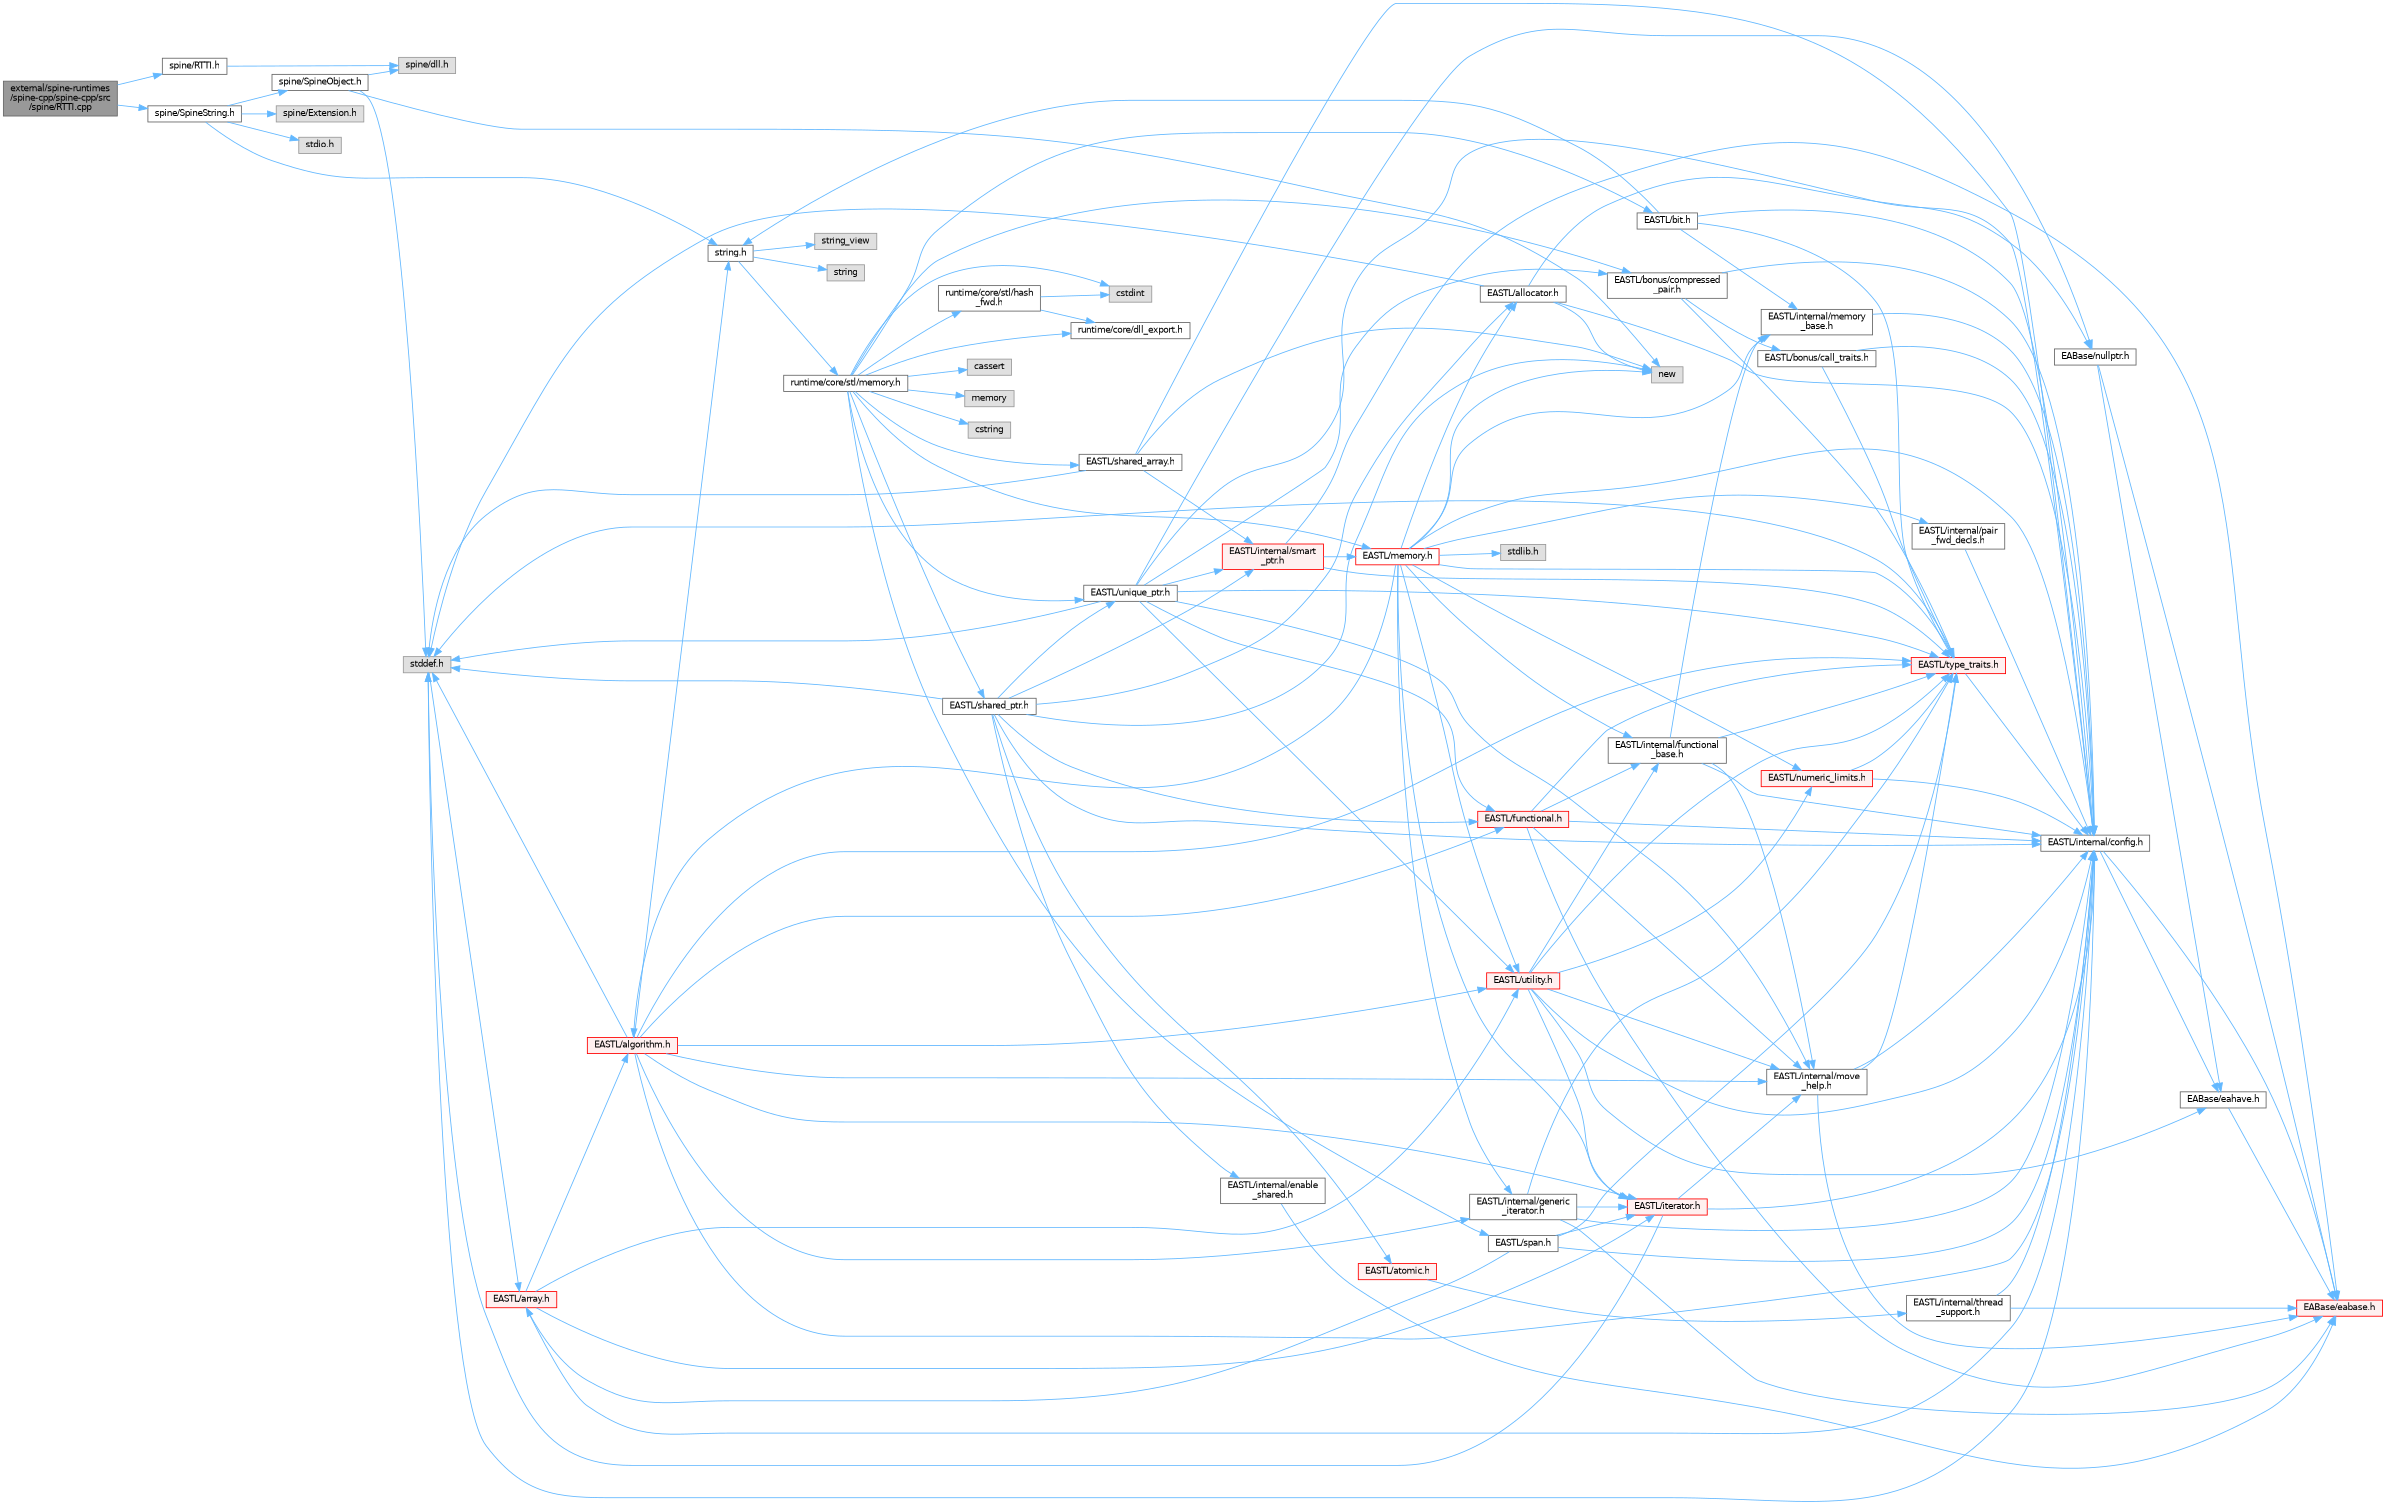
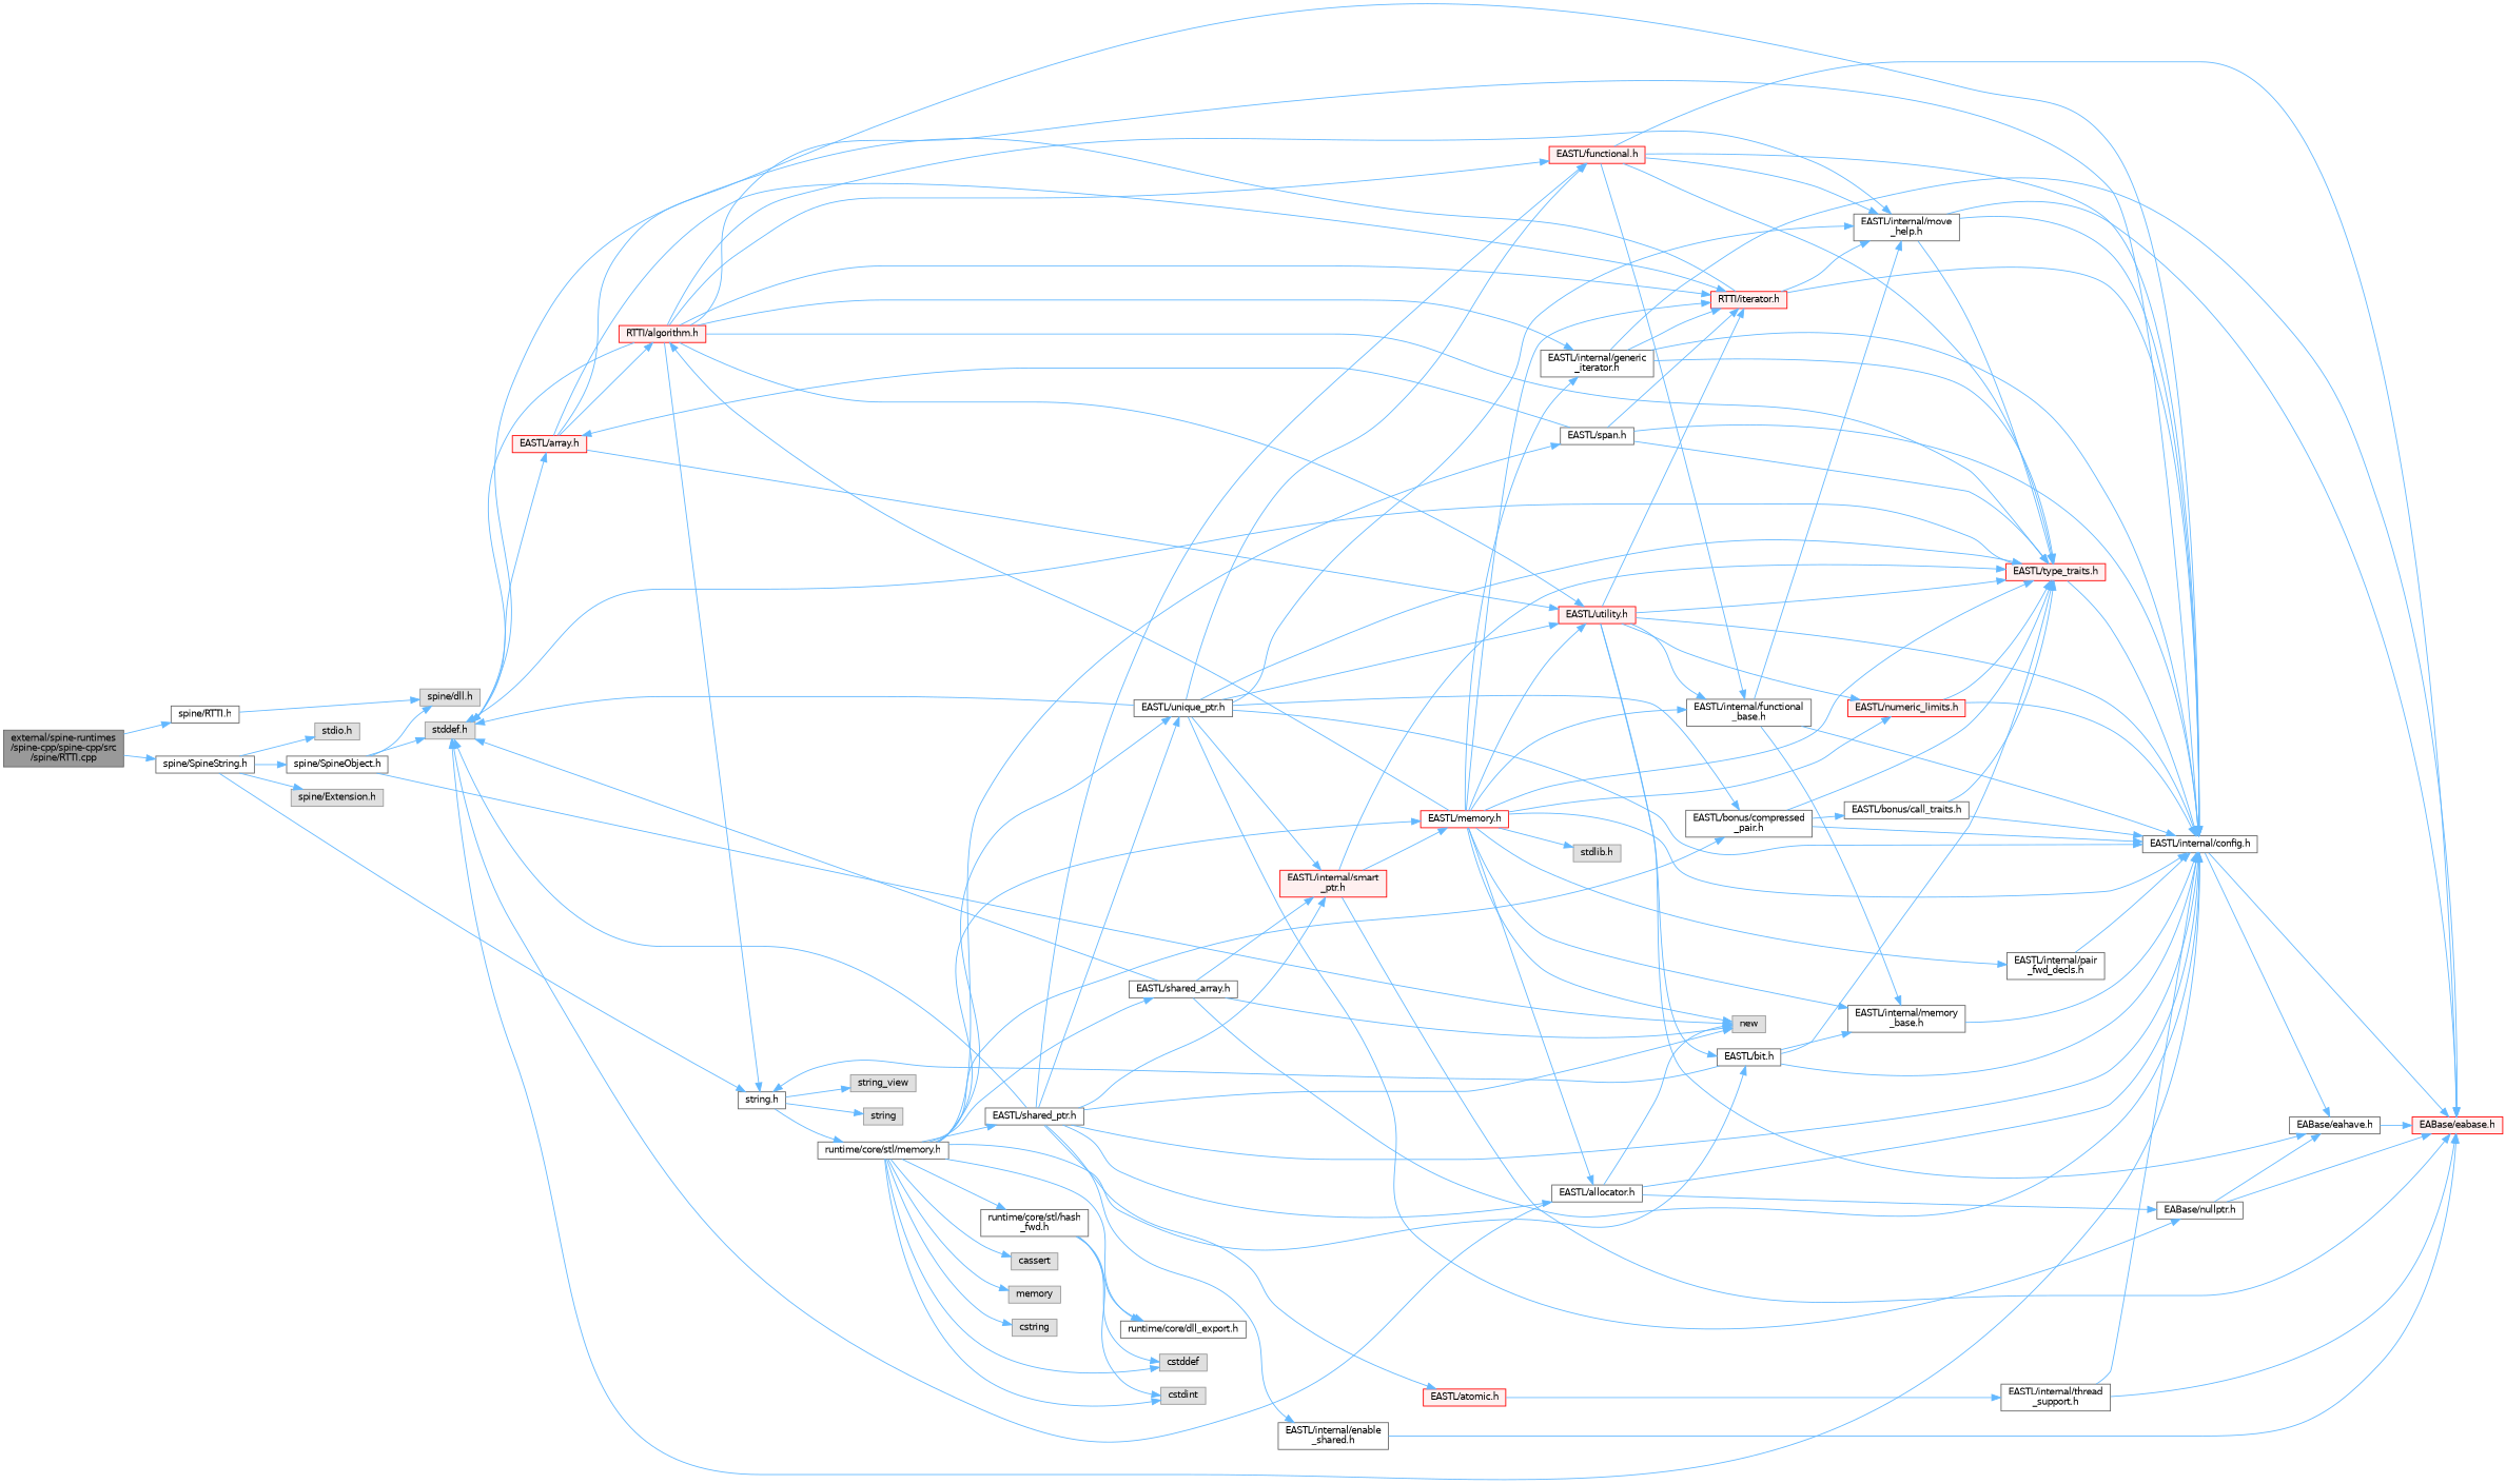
  digraph {
    rankdir=LR
    node [color=grey40 fillcolor=white fontname=Helvetica fontsize=10 shape=box style=filled]
    edge [color=steelblue1 fontname=Helvetica fontsize=10 labelfontname=Helvetica labelfontsize=10 style=solid]
    n1 [color=gray40 fillcolor=grey60 fontcolor=black height=0.2 label="external/spine-runtimes\l/spine-cpp/spine-cpp/src\l/spine/RTTI.cpp" width=0.4]
    n2 [height=0.2 label="spine/RTTI.h" width=0.4]
    n3 [height=0.2 label="spine/SpineString.h" width=0.4]
    n4 [color=grey60 fillcolor="#E0E0E0" height=0.2 label="spine/dll.h" width=0.4]
    n5 [height=0.2 label="spine/SpineObject.h" width=0.4]
    n6 [color=grey60 fillcolor="#E0E0E0" height=0.2 label="spine/Extension.h" width=0.4]
    n7 [height=0.2 label="string.h" width=0.4]
    n8 [color=grey60 fillcolor="#E0E0E0" height=0.2 label="stdio.h" width=0.4]
    n9 [color=grey60 fillcolor="#E0E0E0" height=0.2 label=new width=0.4]
    n10 [color=grey60 fillcolor="#E0E0E0" height=0.2 label="stddef.h" width=0.4]
    n11 [color=grey60 fillcolor="#E0E0E0" height=0.2 label=string width=0.4]
    n12 [color=grey60 fillcolor="#E0E0E0" height=0.2 label=string_view width=0.4]
    n13 [height=0.2 label="runtime/core/stl/memory.h" width=0.4]
    n14 [color=red fillcolor="#FFF0F0" height=0.2 label="EASTL/array.h" width=0.4]
+   n15 [color=grey60 fillcolor="#E0E0E0" height=0.2 label=cstddef width=0.4]
    n16 [color=grey60 fillcolor="#E0E0E0" height=0.2 label=cstdint width=0.4]
    n17 [color=grey60 fillcolor="#E0E0E0" height=0.2 label=cassert width=0.4]
    n18 [color=grey60 fillcolor="#E0E0E0" height=0.2 label=memory width=0.4]
    n19 [color=grey60 fillcolor="#E0E0E0" height=0.2 label=cstring width=0.4]
    n20 [height=0.2 label="EASTL/bit.h" width=0.4]
    n21 [color=red height=0.2 label="EASTL/memory.h" width=0.4]
    n22 [height=0.2 label="EASTL/shared_array.h" width=0.4]
    n23 [height=0.2 label="EASTL/unique_ptr.h" width=0.4]
    n24 [height=0.2 label="EASTL/bonus/compressed\l_pair.h" width=0.4]
    n25 [height=0.2 label="EASTL/shared_ptr.h" width=0.4]
    n26 [height=0.2 label="EASTL/span.h" width=0.4]
    n27 [height=0.2 label="runtime/core/dll_export.h" width=0.4]
    n28 [height=0.2 label="runtime/core/stl/hash\l_fwd.h" width=0.4]
    n29 [height=0.2 label="EASTL/internal/config.h" width=0.4]
    n30 [height=0.2 label="EASTL/internal/memory\l_base.h" width=0.4]
    n31 [color=red fillcolor="#FFF0F0" height=0.2 label="EASTL/type_traits.h" width=0.4]
    n32 [height=0.2 label="EASTL/internal/generic\l_iterator.h" width=0.4]
-   n33 [color=red fillcolor="#FFF0F0" height=0.2 label="EASTL/iterator.h" width=0.4]
+   n33 [color=red fillcolor="#FFF0F0" height=0.2 label="RTTI/iterator.h" width=0.4]
    n34 [height=0.2 label="EASTL/internal/pair\l_fwd_decls.h" width=0.4]
    n35 [height=0.2 label="EASTL/internal/functional\l_base.h" width=0.4]
-   n36 [color=red fillcolor="#FFF0F0" height=0.2 label="EASTL/algorithm.h" width=0.4]
+   n36 [color=red fillcolor="#FFF0F0" height=0.2 label="RTTI/algorithm.h" width=0.4]
    n37 [color=red fillcolor="#FFF0F0" height=0.2 label="EASTL/utility.h" width=0.4]
    n38 [color=red fillcolor="#FFF0F0" height=0.2 label="EASTL/numeric_limits.h" width=0.4]
    n39 [height=0.2 label="EASTL/allocator.h" width=0.4]
    n40 [color=grey60 fillcolor="#E0E0E0" height=0.2 label="stdlib.h" width=0.4]
    n41 [color=red fillcolor="#FFF0F0" height=0.2 label="EASTL/internal/smart\l_ptr.h" width=0.4]
    n42 [height=0.2 label="EASTL/internal/move\l_help.h" width=0.4]
    n43 [color=red fillcolor="#FFF0F0" height=0.2 label="EASTL/functional.h" width=0.4]
    n44 [height=0.2 label="EABase/nullptr.h" width=0.4]
    n45 [height=0.2 label="EASTL/bonus/call_traits.h" width=0.4]
    n46 [color=red fillcolor="#FFF0F0" height=0.2 label="EASTL/atomic.h" width=0.4]
    n47 [height=0.2 label="EASTL/internal/enable\l_shared.h" width=0.4]
    n48 [color=red fillcolor="#FFF0F0" height=0.2 label="EABase/eabase.h" width=0.4]
    n49 [height=0.2 label="EABase/eahave.h" width=0.4]
    n50 [height=0.2 label="EASTL/internal/thread\l_support.h" width=0.4]
    n1 -> n2
    n1 -> n3
    n2 -> n4
    n3 -> n5
    n3 -> n6
    n3 -> n7
    n3 -> n8
    n5 -> n4
    n5 -> n9
    n5 -> n10
    n7 -> n11
    n7 -> n12
    n7 -> n13
    n10 -> n14
+   n13 -> n15
    n13 -> n16
    n13 -> n17
    n13 -> n18
    n13 -> n19
    n13 -> n20
    n13 -> n21
    n13 -> n22
    n13 -> n23
    n13 -> n24
    n13 -> n25
    n13 -> n26
    n13 -> n27
    n13 -> n28
    n14 -> n29
    n14 -> n33
    n14 -> n36
    n14 -> n37
    n20 -> n7
    n20 -> n29
    n20 -> n30
    n20 -> n31
    n21 -> n9
    n21 -> n29
    n21 -> n30
    n21 -> n31
    n21 -> n32
    n21 -> n33
    n21 -> n34
    n21 -> n35
    n21 -> n36
    n21 -> n37
    n21 -> n38
    n21 -> n39
    n21 -> n40
    n22 -> n9
    n22 -> n10
    n22 -> n29
    n22 -> n41
    n23 -> n10
    n23 -> n24
    n23 -> n29
    n23 -> n31
    n23 -> n37
    n23 -> n41
    n23 -> n42
    n23 -> n43
    n23 -> n44
    n24 -> n29
    n24 -> n31
    n24 -> n45
    n25 -> n9
    n25 -> n10
    n25 -> n23
    n25 -> n29
    n25 -> n39
    n25 -> n41
    n25 -> n43
    n25 -> n46
    n25 -> n47
    n26 -> n14
    n26 -> n29
    n26 -> n31
    n26 -> n33
+   n28 -> n15
    n28 -> n16
    n28 -> n27
    n29 -> n10
    n29 -> n48
    n29 -> n49
    n30 -> n29
    n31 -> n10
    n31 -> n29
    n32 -> n29
    n32 -> n31
    n32 -> n33
    n32 -> n48
    n33 -> n10
    n33 -> n29
    n33 -> n42
    n34 -> n29
    n35 -> n29
    n35 -> n30
-   n35 -> n31
    n35 -> n42
    n36 -> n7
    n36 -> n10
    n36 -> n29
    n36 -> n31
    n36 -> n32
    n36 -> n33
    n36 -> n37
    n36 -> n42
    n36 -> n43
    n37 -> n29
    n37 -> n31
    n37 -> n33
    n37 -> n35
    n37 -> n38
-   n37 -> n42
+   n37 -> n20
    n37 -> n49
    n38 -> n29
    n38 -> n31
    n39 -> n9
    n39 -> n10
    n39 -> n29
    n39 -> n44
    n41 -> n21
    n41 -> n31
    n41 -> n48
    n42 -> n29
    n42 -> n31
    n42 -> n48
    n43 -> n29
    n43 -> n31
    n43 -> n35
    n43 -> n42
    n43 -> n48
    n44 -> n48
    n44 -> n49
    n45 -> n29
    n45 -> n31
    n46 -> n50
    n47 -> n48
    n49 -> n48
    n50 -> n29
    n50 -> n48
  }
